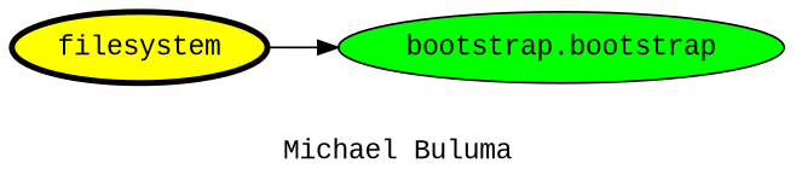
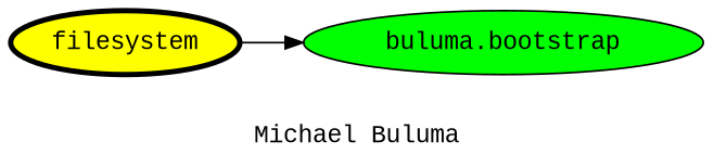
  digraph {
    label="Michael Buluma"
    rankdir=LR
    fontname="Liberation Mono"
    node [style=filled fontname="Liberation Mono"]
    filesystem [fillcolor=yellow penwidth=3]
-   "buluma.bootstrap" [fillcolor=green label="bootstrap.bootstrap"]
+   "buluma.bootstrap" [fillcolor=green]
    filesystem -> "buluma.bootstrap" [fontname="Liberation Mono"]
  }
